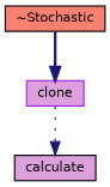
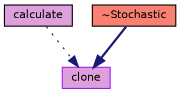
  digraph {
    rankdir=TB
    node [color=black fillcolor=plum fontname=Helvetica fontsize=10 shape=record style=filled]
    edge [color=midnightblue fontname=Helvetica fontsize=10 labelfontname=Helvetica labelfontsize=10]
    n1 [color=purple fontcolor=black height=0.2 label=clone width=0.4]
    n2 [height=0.2 label=calculate width=0.4]
    n3 [fillcolor=salmon height=0.2 label="~Stochastic" width=0.4]
-   n1 -> n2 [style=dotted]
+   n2 -> n1 [style=dotted]
    n3 -> n1 [style=bold]
  }
